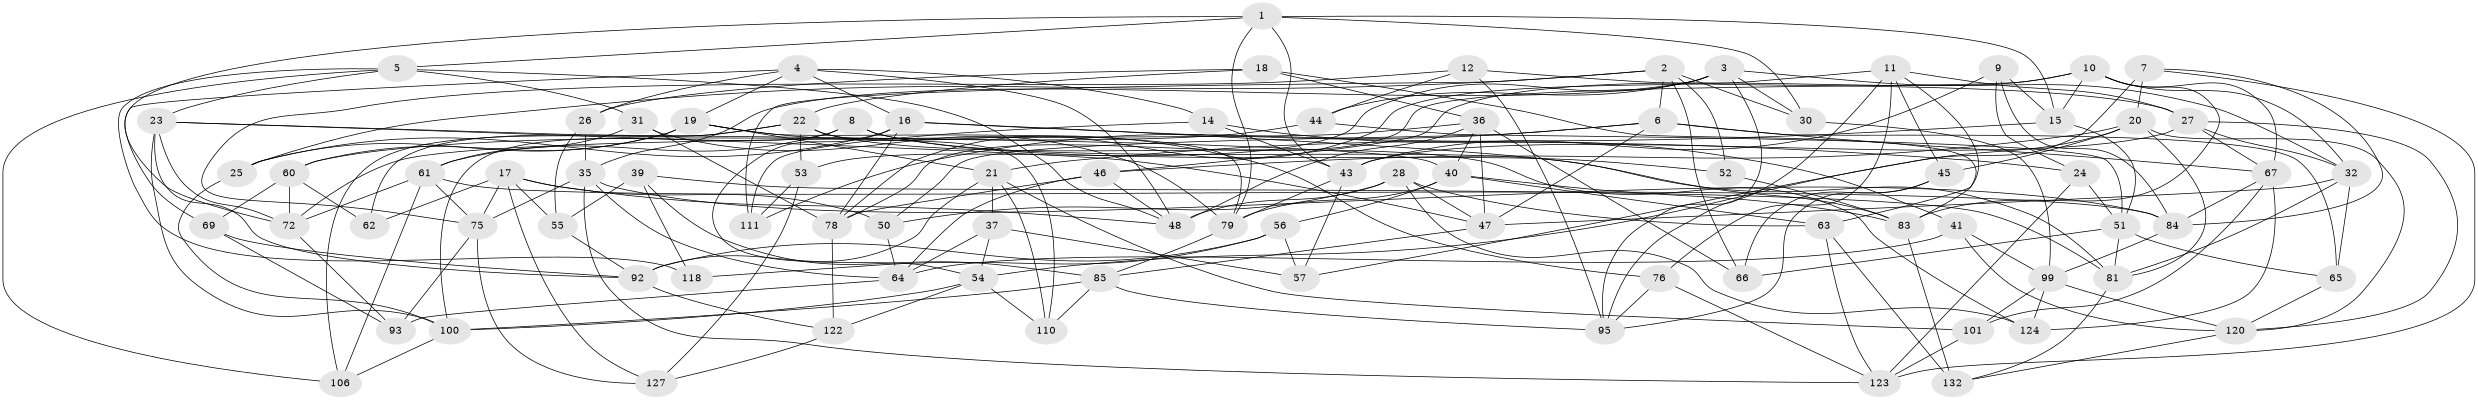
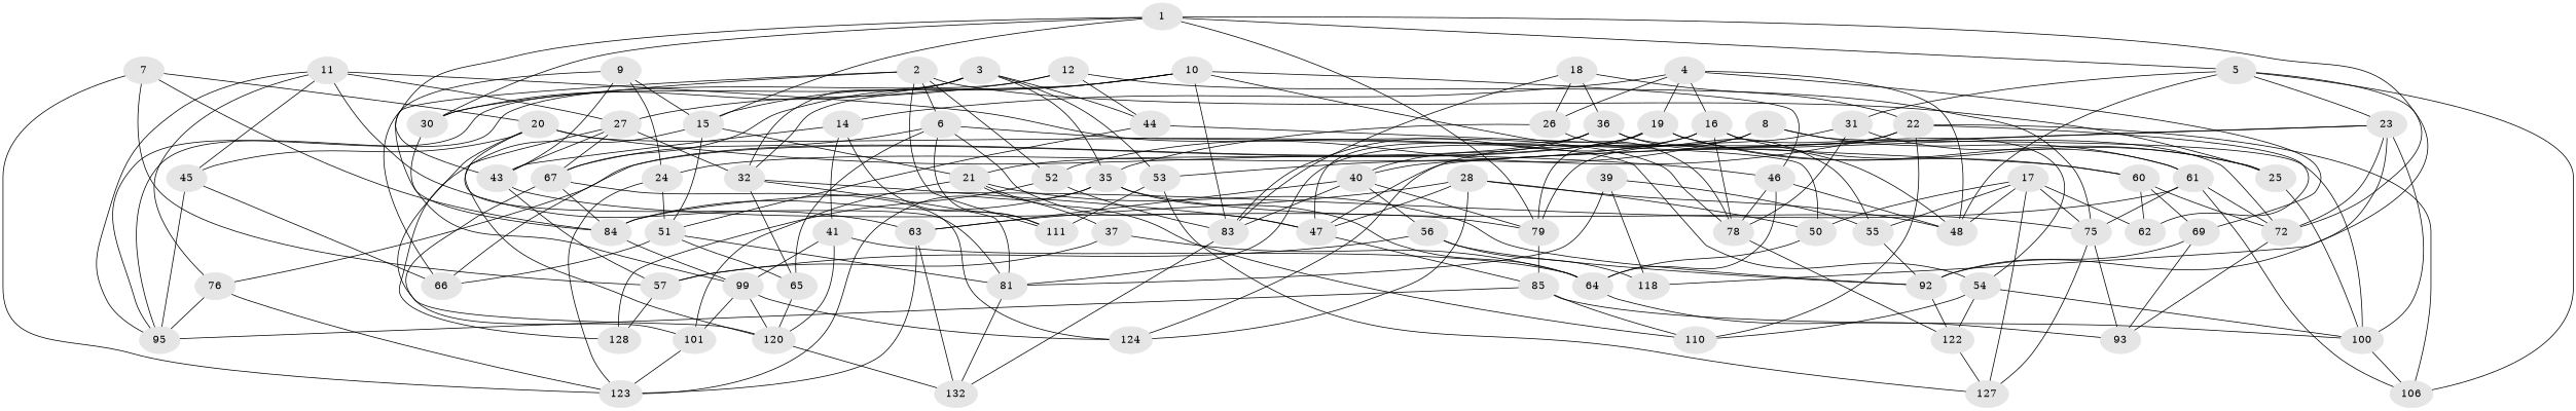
  graph {
    fontname="DejaVu Serif"
    node [color=gray90 fontname="DejaVu Serif" style=filled]
    edge [fontname="DejaVu Serif"]
    1 [super="+77"]
    5 [super="+70"]
    15 [super="+97"]
    30
    43 [super="+82"]
    72 [super="+98"]
    79 [super="+88"]
    48 [super="+119"]
    23 [super="+90"]
    31
    106
    118
    21 [super="+107"]
    51 [super="+87"]
+   128
    99 [super="+114"]
    57 [super="+96"]
    93
    85 [super="+105"]
    2 [super="+58"]
    6 [super="+68"]
    25
    52
    66
    111
    47 [super="+59"]
    50
    65
    67 [super="+129"]
    100 [super="+115"]
    83 [super="+86"]
    3 [super="+13"]
    32 [super="+104"]
    35 [super="+109"]
    44
    53
    95 [super="+133"]
    81 [super="+91"]
    84 [super="+103"]
    123 [super="+126"]
    75 [super="+108"]
    64 [super="+71"]
    60 [super="+117"]
    127
    4 [super="+33"]
    14
    16 [super="+89"]
    19 [super="+38"]
    26
    69
    41
    24
    78 [super="+116"]
    54 [super="+135"]
    76
    55
    92 [super="+134"]
    40 [super="+42"]
    61 [super="+80"]
    120 [super="+131"]
    101
    124
    20 [super="+29"]
    46 [super="+130"]
    45
    7
    8
    132
    9
    10 [super="+34"]
    122
    11 [super="+112"]
    27 [super="+121"]
    63 [super="+113"]
    12
    37
    110
    17 [super="+74"]
    62
    18 [super="+102"]
    22 [super="+94"]
    36 [super="+49"]
    56
    28 [super="+73"]
    39
    1 -- 5
    1 -- 15
    1 -- 30
    1 -- 43
    1 -- 72
    1 -- 79
    5 -- 48
    5 -- 23
    5 -- 31
    5 -- 106
    5 -- 118
    15 -- 21
    15 -- 51
+   15 -- 128
    30 -- 99
    43 -- 79
    43 -- 57
    72 -- 93
    79 -- 85
    23 -- 72
    23 -- 47
    23 -- 100
    23 -- 92
    23 -- 40
    31 -- 79
    31 -- 78
    31 -- 61
    21 -- 92
    21 -- 101
    21 -- 37
    21 -- 110
    51 -- 66
    51 -- 65
    51 -- 81
    99 -- 120
    99 -- 101
    99 -- 124
+   57 -- 128
    85 -- 100
    85 -- 95
    85 -- 110
    2 -- 30
    2 -- 6
    2 -- 25
    2 -- 52
    2 -- 66
    2 -- 111
    6 -- 111
    6 -- 47
    6 -- 50
    6 -- 65
    6 -- 67
    25 -- 100
+   52 -- 128
    52 -- 83
    47 -- 85
    50 -- 64
    65 -- 120
    67 -- 84
    67 -- 101
    67 -- 124
    100 -- 106
    83 -- 132
    3 -- 30
    3 -- 32
    3 -- 35
    3 -- 44
    3 -- 53
    3 -- 95
    32 -- 47
    32 -- 65
    32 -- 81
    35 -- 84
    35 -- 123
    35 -- 75
    35 -- 64
    44 -- 51
    44 -- 60
    53 -- 111
    53 -- 127
    81 -- 132
    84 -- 99
    75 -- 93
    75 -- 127
    64 -- 93
    60 -- 72
    60 -- 69
    60 -- 62
    4 -- 48
    4 -- 14
    4 -- 16
    4 -- 19
    4 -- 26
    4 -- 69
    14 -- 43
    14 -- 111
    14 -- 41
    16 -- 25
    16 -- 83
    16 -- 24
    16 -- 78
    16 -- 54
    19 -- 79
    19 -- 21
    19 -- 25
    19 -- 60
    19 -- 76
    26 -- 35
    26 -- 55
    69 -- 93
    69 -- 92
    41 -- 99
    41 -- 64
    41 -- 120
    24 -- 51
    24 -- 123
    78 -- 122
    54 -- 100
    54 -- 122
    54 -- 110
    76 -- 95
    76 -- 123
    55 -- 92
    92 -- 122
    40 -- 79
    40 -- 83
    40 -- 63
    40 -- 56
    61 -- 72
    61 -- 106
    61 -- 84
    61 -- 75
    120 -- 132
    101 -- 123
    20 -- 81
    20 -- 54
    20 -- 120
    20 -- 46
    20 -- 45
    46 -- 48
    46 -- 64
    46 -- 78
    45 -- 66
    45 -- 95
    7 -- 57
    7 -- 84
    7 -- 123
    7 -- 20
    8 -- 52
    8 -- 100
    8 -- 81
    8 -- 61
    9 -- 15
    9 -- 43
    9 -- 84
    9 -- 24
    10 -- 15
    10 -- 67
    10 -- 83
    10 -- 32
    10 -- 78
    10 -- 46
    122 -- 127
    11 -- 95
    11 -- 78
    11 -- 76
    11 -- 45
    11 -- 27
    11 -- 63
    27 -- 43
    27 -- 67
    27 -- 32
    27 -- 120
    63 -- 123
    63 -- 132
    12 -- 44
    12 -- 95
    12 -- 75
    12 -- 27
    37 -- 57
    37 -- 64
-   37 -- 54
    17 -- 48
    17 -- 50
    17 -- 75
    17 -- 127
    17 -- 55
    17 -- 62
    18 -- 83
    18 -- 26
    18 -- 22
    18 -- 36
    22 -- 106
    22 -- 53
    22 -- 124
    22 -- 110
    22 -- 62
    36 -- 72
    36 -- 48
    36 -- 66
    36 -- 47
    36 -- 40
    56 -- 118
    56 -- 57
    56 -- 92
    28 -- 48
    28 -- 47
    28 -- 50
    28 -- 124
    28 -- 63 [weight=2]
    39 -- 118
-   39 -- 85
    39 -- 81
    39 -- 55
  }
